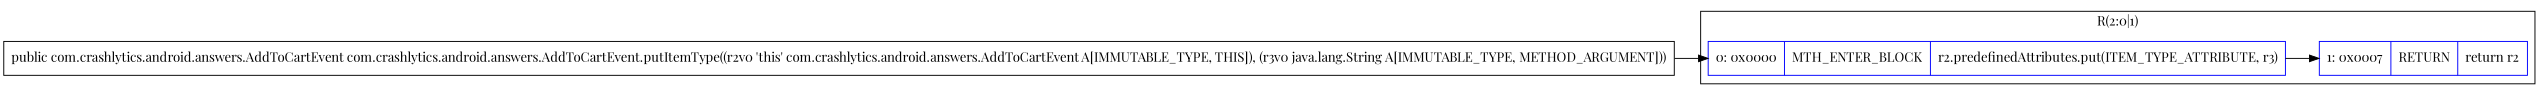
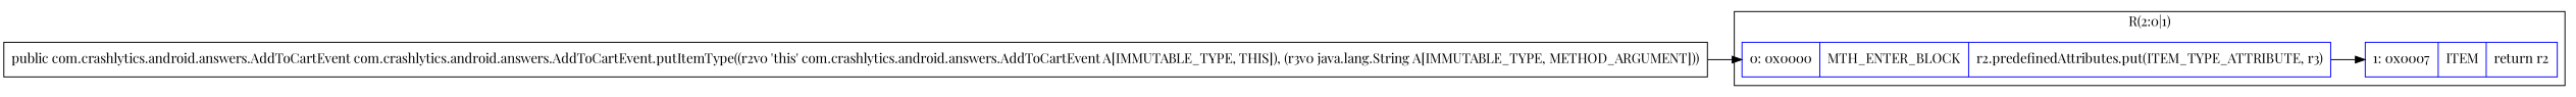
  digraph {
    rankdir=LR
    fontname="Playfair Display"
    node [color=blue shape=record fontname="Playfair Display"]
    edge [fontname="Playfair Display"]
    n1 [label="{0\:\ 0x0000|MTH_ENTER_BLOCK\l|r2.predefinedAttributes.put(ITEM_TYPE_ATTRIBUTE, r3)\l}"]
-   n2 [label="{1\:\ 0x0007|RETURN\l|return r2\l}"]
+   n2 [label="{1\:\ 0x0007|ITEM\l|return r2\l}"]
    n3 [label="{public com.crashlytics.android.answers.AddToCartEvent com.crashlytics.android.answers.AddToCartEvent.putItemType((r2v0 'this' com.crashlytics.android.answers.AddToCartEvent A[IMMUTABLE_TYPE, THIS]), (r3v0 java.lang.String A[IMMUTABLE_TYPE, METHOD_ARGUMENT])) }" color=""]
    subgraph cluster_1 {
      label="R(2:0|1)"
      n1
      n2
    }
    n1 -> n2
    n3 -> n1
  }
